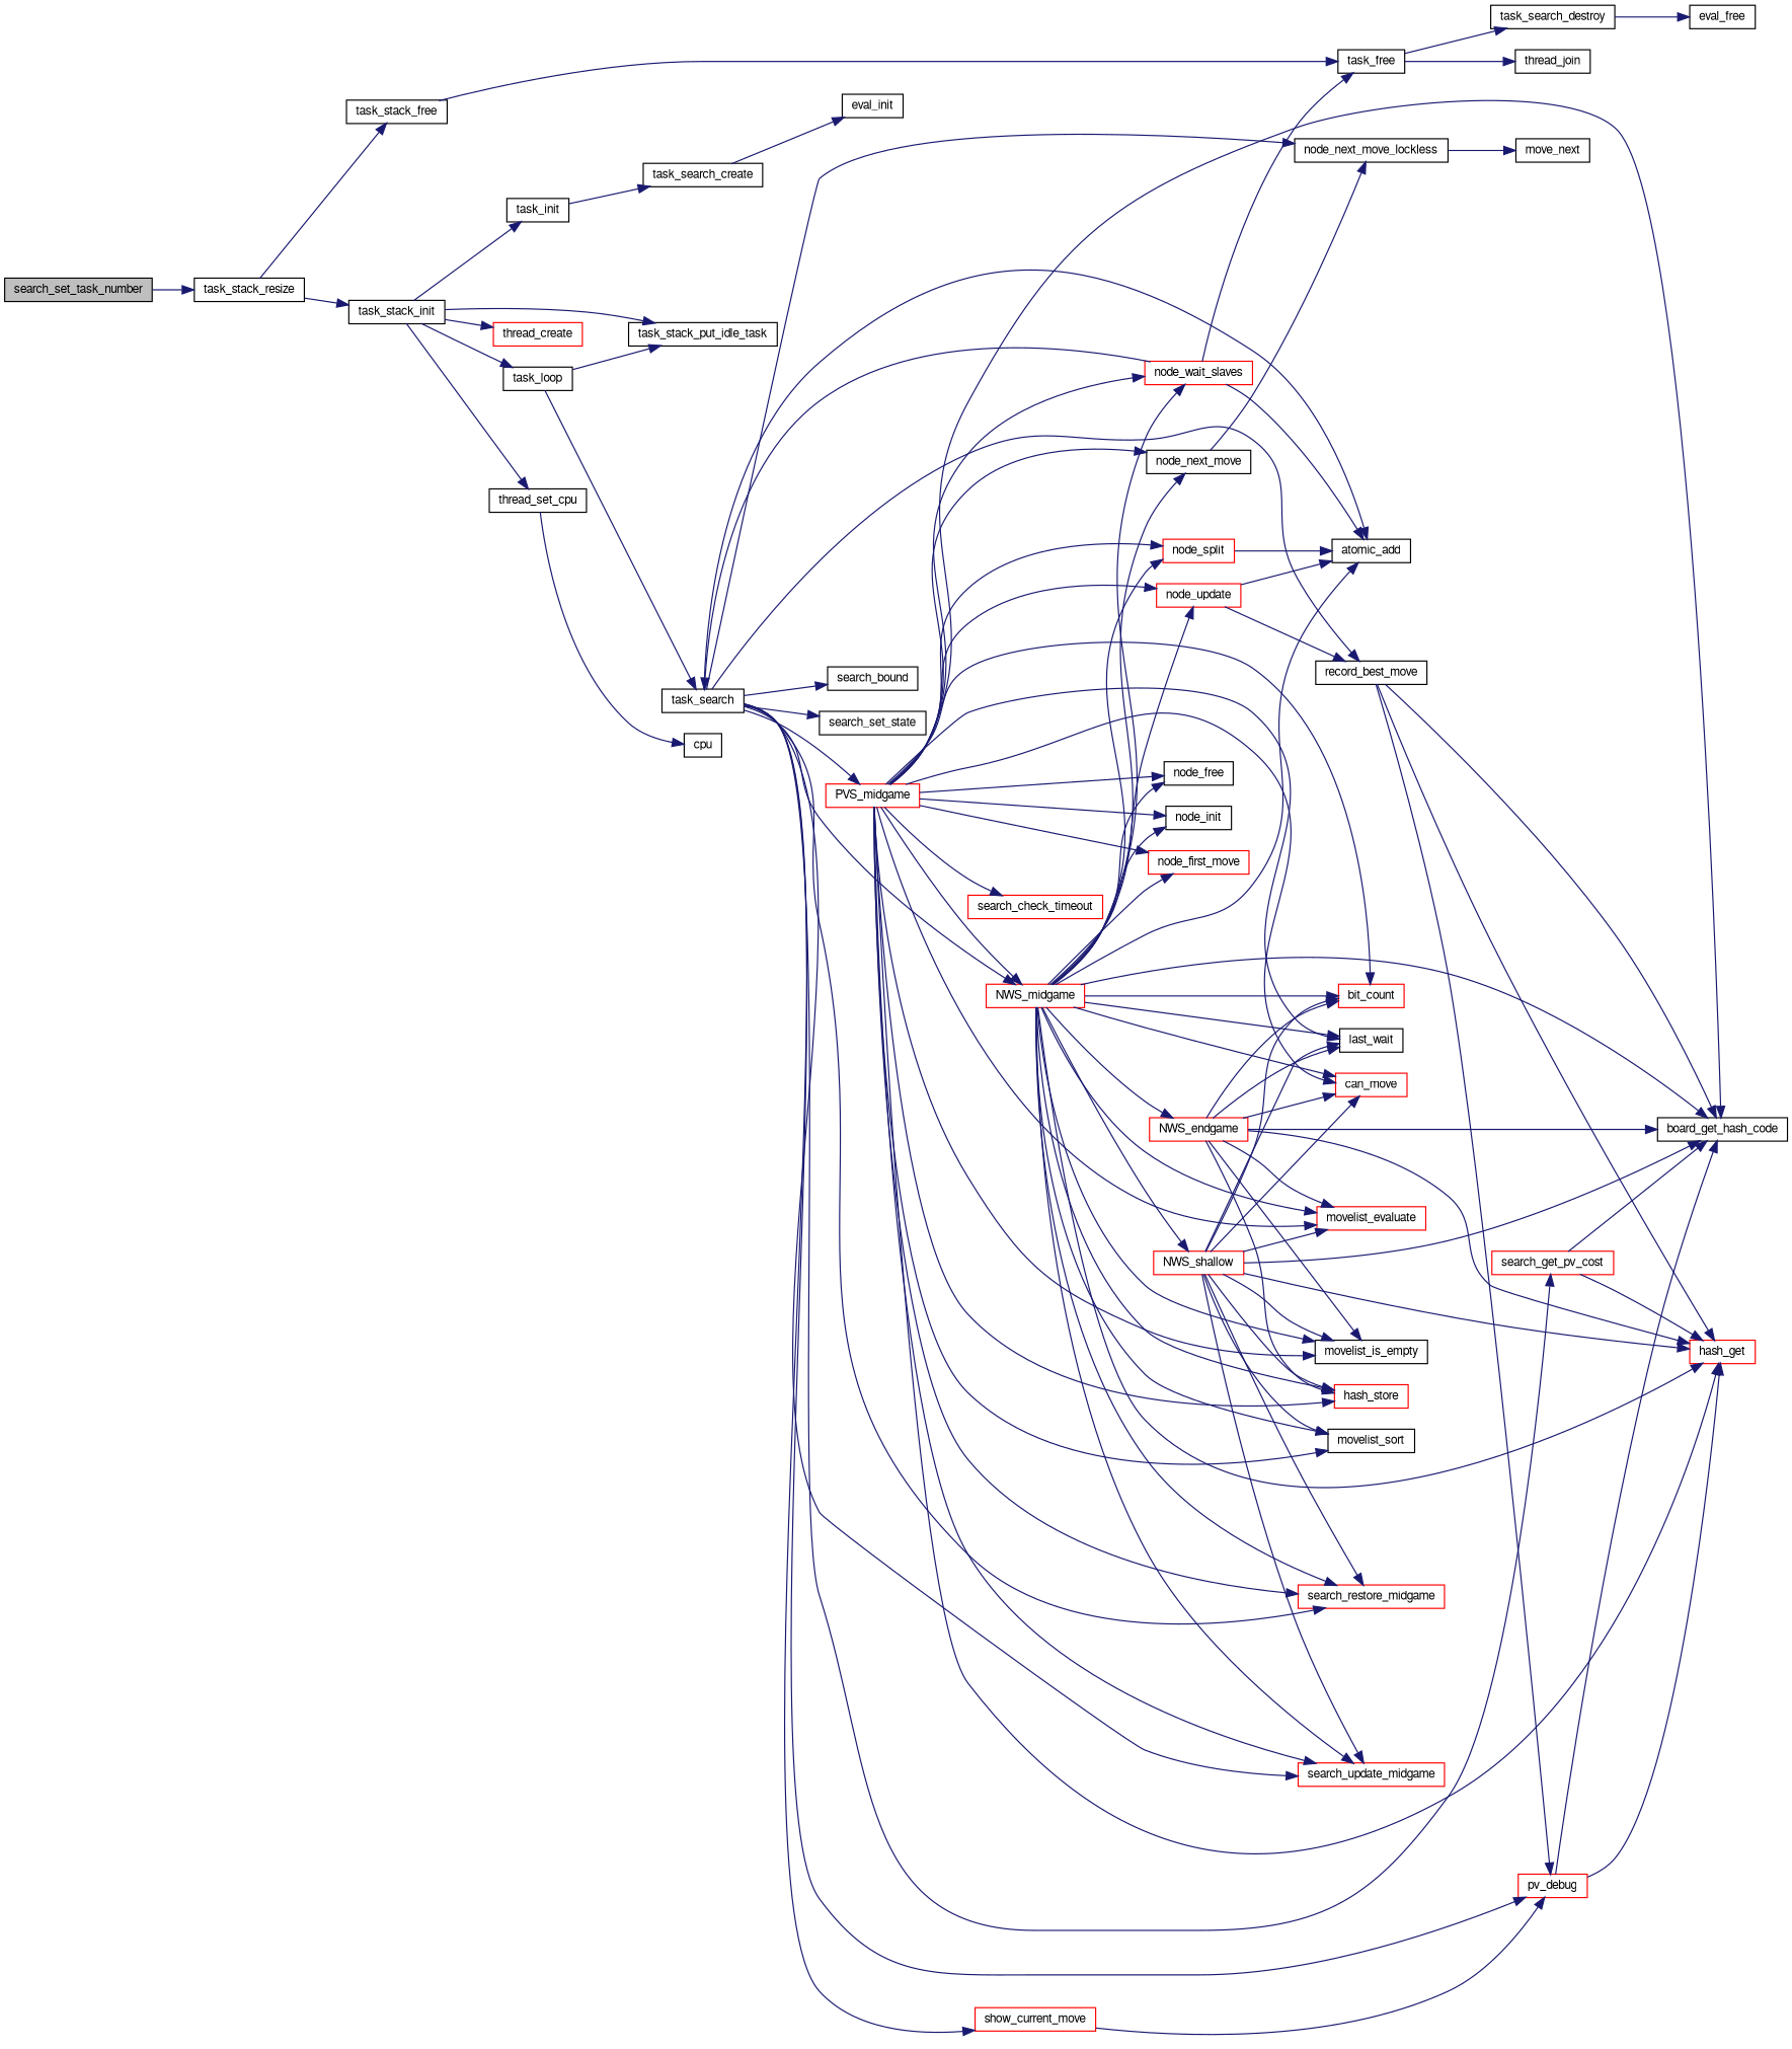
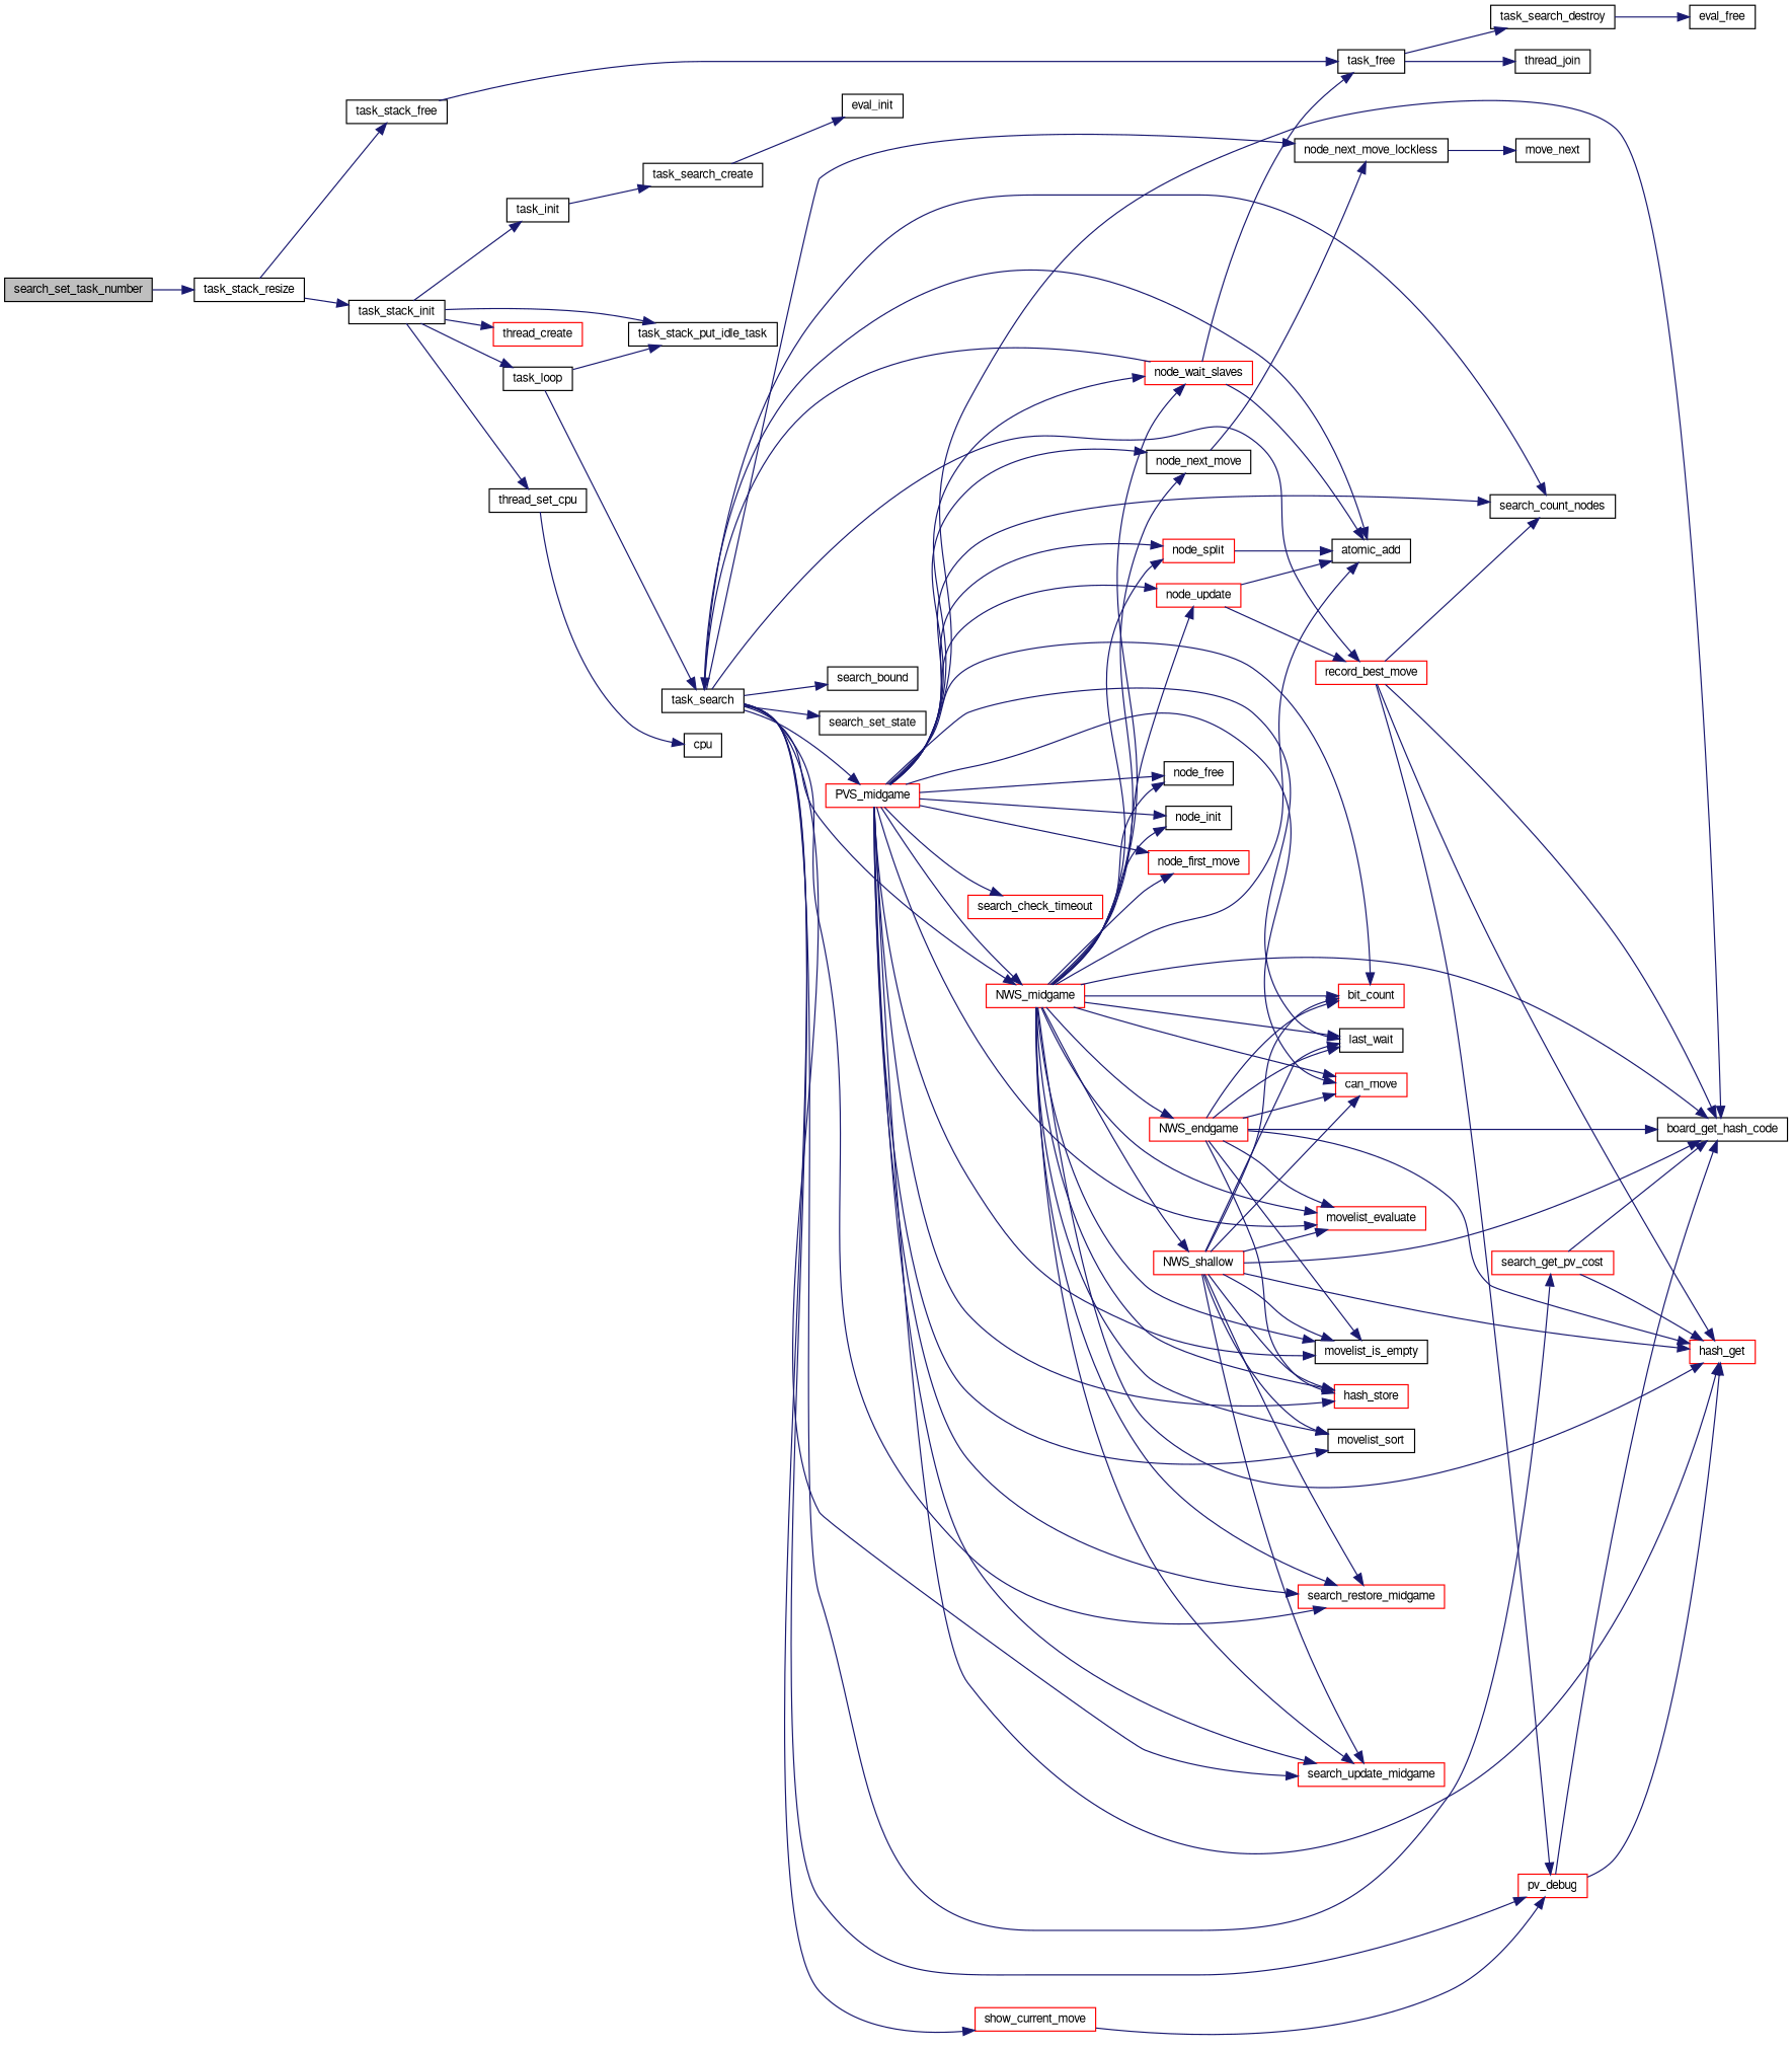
  digraph {
    rankdir=LR
    node [color=black fontname=FreeSans fontsize=10 shape=record]
    edge [color=midnightblue fontname=FreeSans fontsize=10 labelfontname=FreeSans labelfontsize=10 style=solid]
    n1 [fillcolor=grey75 fontcolor=black height=0.2 label=search_set_task_number style=filled width=0.4]
    n2 [height=0.2 label=task_stack_resize width=0.4]
    n3 [height=0.2 label=task_stack_free width=0.4]
    n4 [height=0.2 label=task_stack_init width=0.4]
    n5 [height=0.2 label=task_free width=0.4]
    n6 [height=0.2 label=task_init width=0.4]
    n7 [height=0.2 label=task_loop width=0.4]
    n8 [height=0.2 label=task_stack_put_idle_task width=0.4]
    n9 [color=red height=0.2 label=thread_create width=0.4]
    n10 [height=0.2 label=thread_set_cpu width=0.4]
    n11 [height=0.2 label=task_search_destroy width=0.4]
    n12 [height=0.2 label=thread_join width=0.4]
    n13 [height=0.2 label=eval_free width=0.4]
    n14 [height=0.2 label=task_search_create width=0.4]
    n15 [height=0.2 label=task_search width=0.4]
    n16 [height=0.2 label=cpu width=0.4]
    n17 [height=0.2 label=eval_init width=0.4]
    n18 [height=0.2 label=atomic_add width=0.4]
    n19 [height=0.2 label=node_next_move_lockless width=0.4]
    n20 [color=red height=0.2 label=NWS_midgame width=0.4]
-   n21 [height=0.2 label=record_best_move width=0.4]
+   n21 [color=red height=0.2 label=record_best_move width=0.4]
    n22 [color=red height=0.2 label=pv_debug width=0.4]
+   n23 [height=0.2 label=search_count_nodes width=0.4]
    n24 [color=red height=0.2 label=search_restore_midgame width=0.4]
    n25 [color=red height=0.2 label=search_update_midgame width=0.4]
    n26 [color=red height=0.2 label=PVS_midgame width=0.4]
    n27 [height=0.2 label=search_bound width=0.4]
    n28 [color=red height=0.2 label=search_get_pv_cost width=0.4]
    n29 [height=0.2 label=search_set_state width=0.4]
    n30 [color=red height=0.2 label=show_current_move width=0.4]
    n31 [height=0.2 label=move_next width=0.4]
    n32 [color=red height=0.2 label=bit_count width=0.4]
    n33 [height=0.2 label=board_get_hash_code width=0.4]
    n34 [color=red height=0.2 label=can_move width=0.4]
    n35 [color=red height=0.2 label=hash_get width=0.4]
    n36 [color=red height=0.2 label=hash_store width=0.4]
    n37 [height=0.2 label=last_wait width=0.4]
    n38 [color=red height=0.2 label=movelist_evaluate width=0.4]
    n39 [height=0.2 label=movelist_is_empty width=0.4]
    n40 [height=0.2 label=movelist_sort width=0.4]
    n41 [color=red height=0.2 label=node_first_move width=0.4]
    n42 [height=0.2 label=node_free width=0.4]
    n43 [height=0.2 label=node_init width=0.4]
    n44 [height=0.2 label=node_next_move width=0.4]
    n45 [color=red height=0.2 label=node_split width=0.4]
    n46 [color=red height=0.2 label=node_update width=0.4]
    n47 [color=red height=0.2 label=node_wait_slaves width=0.4]
    n48 [color=red height=0.2 label=NWS_endgame width=0.4]
    n49 [color=red height=0.2 label=NWS_shallow width=0.4]
    n50 [color=red height=0.2 label=search_check_timeout width=0.4]
    n1 -> n2
    n2 -> n3
    n2 -> n4
    n3 -> n5
    n4 -> n6
    n4 -> n7
    n4 -> n8
    n4 -> n9
    n4 -> n10
    n5 -> n11
    n5 -> n12
    n6 -> n14
    n7 -> n8
    n7 -> n15
    n10 -> n16
    n11 -> n13
    n14 -> n17
    n15 -> n18
    n15 -> n19
    n15 -> n20
    n15 -> n21
    n15 -> n22
+   n15 -> n23
    n15 -> n24
    n15 -> n25
    n15 -> n26
    n15 -> n27
    n15 -> n28
    n15 -> n29
    n15 -> n30
    n19 -> n31
    n20 -> n18
    n20 -> n24
    n20 -> n25
    n20 -> n32
    n20 -> n33
    n20 -> n34
    n20 -> n35
    n20 -> n36
    n20 -> n37
    n20 -> n38
    n20 -> n39
    n20 -> n40
    n20 -> n41
    n20 -> n42
    n20 -> n43
    n20 -> n44
    n20 -> n45
    n20 -> n46
    n20 -> n47
    n20 -> n48
    n20 -> n49
    n21 -> n22
+   n21 -> n23
    n21 -> n33
    n21 -> n35
    n22 -> n33
    n22 -> n35
    n26 -> n20
+   n26 -> n23
    n26 -> n24
    n26 -> n25
    n26 -> n32
    n26 -> n33
    n26 -> n34
    n26 -> n35
    n26 -> n36
    n26 -> n37
    n26 -> n38
    n26 -> n39
    n26 -> n40
    n26 -> n41
    n26 -> n42
    n26 -> n43
    n26 -> n44
    n26 -> n45
    n26 -> n46
    n26 -> n47
    n26 -> n50
    n28 -> n33
    n28 -> n35
    n30 -> n22
    n44 -> n19
    n45 -> n18
    n46 -> n18
    n46 -> n21
    n47 -> n5
    n47 -> n15
    n47 -> n18
    n48 -> n32
    n48 -> n33
    n48 -> n34
    n48 -> n35
    n48 -> n36
    n48 -> n37
    n48 -> n38
    n48 -> n39
    n49 -> n24
    n49 -> n25
    n49 -> n32
    n49 -> n33
    n49 -> n34
    n49 -> n35
    n49 -> n36
    n49 -> n37
    n49 -> n38
    n49 -> n39
    n49 -> n40
  }
